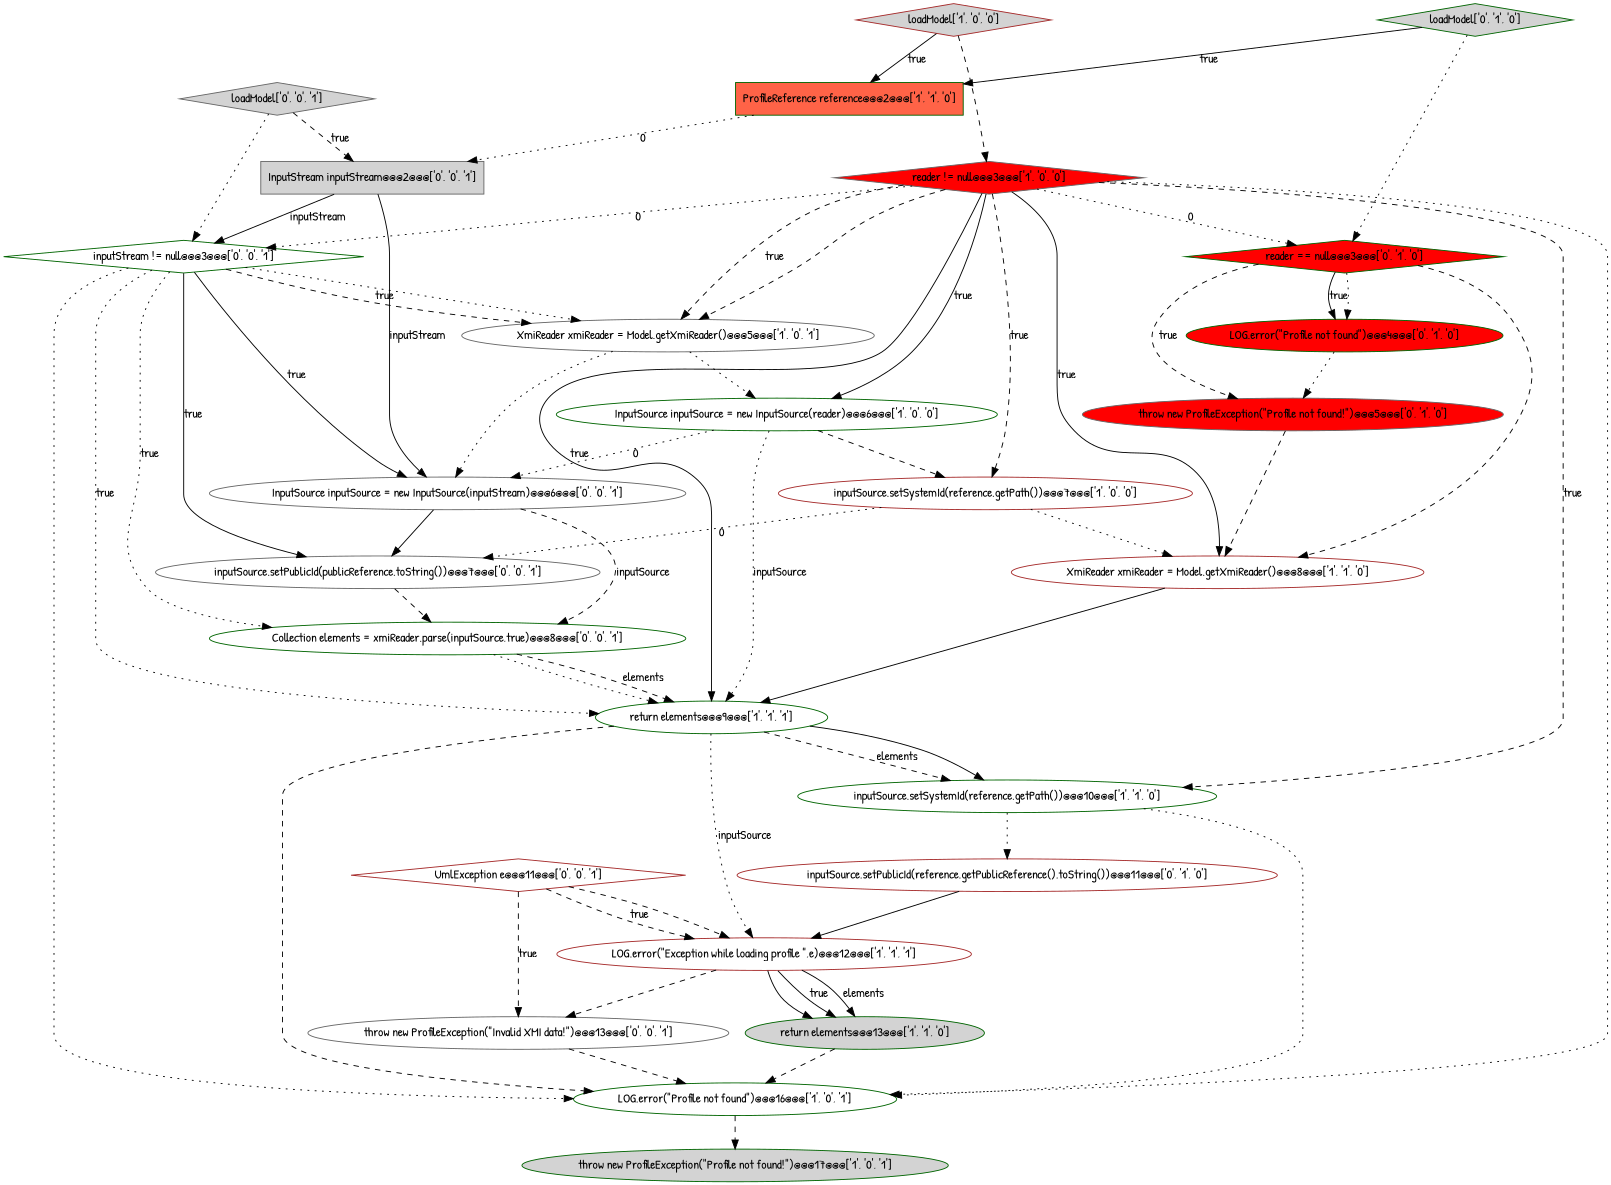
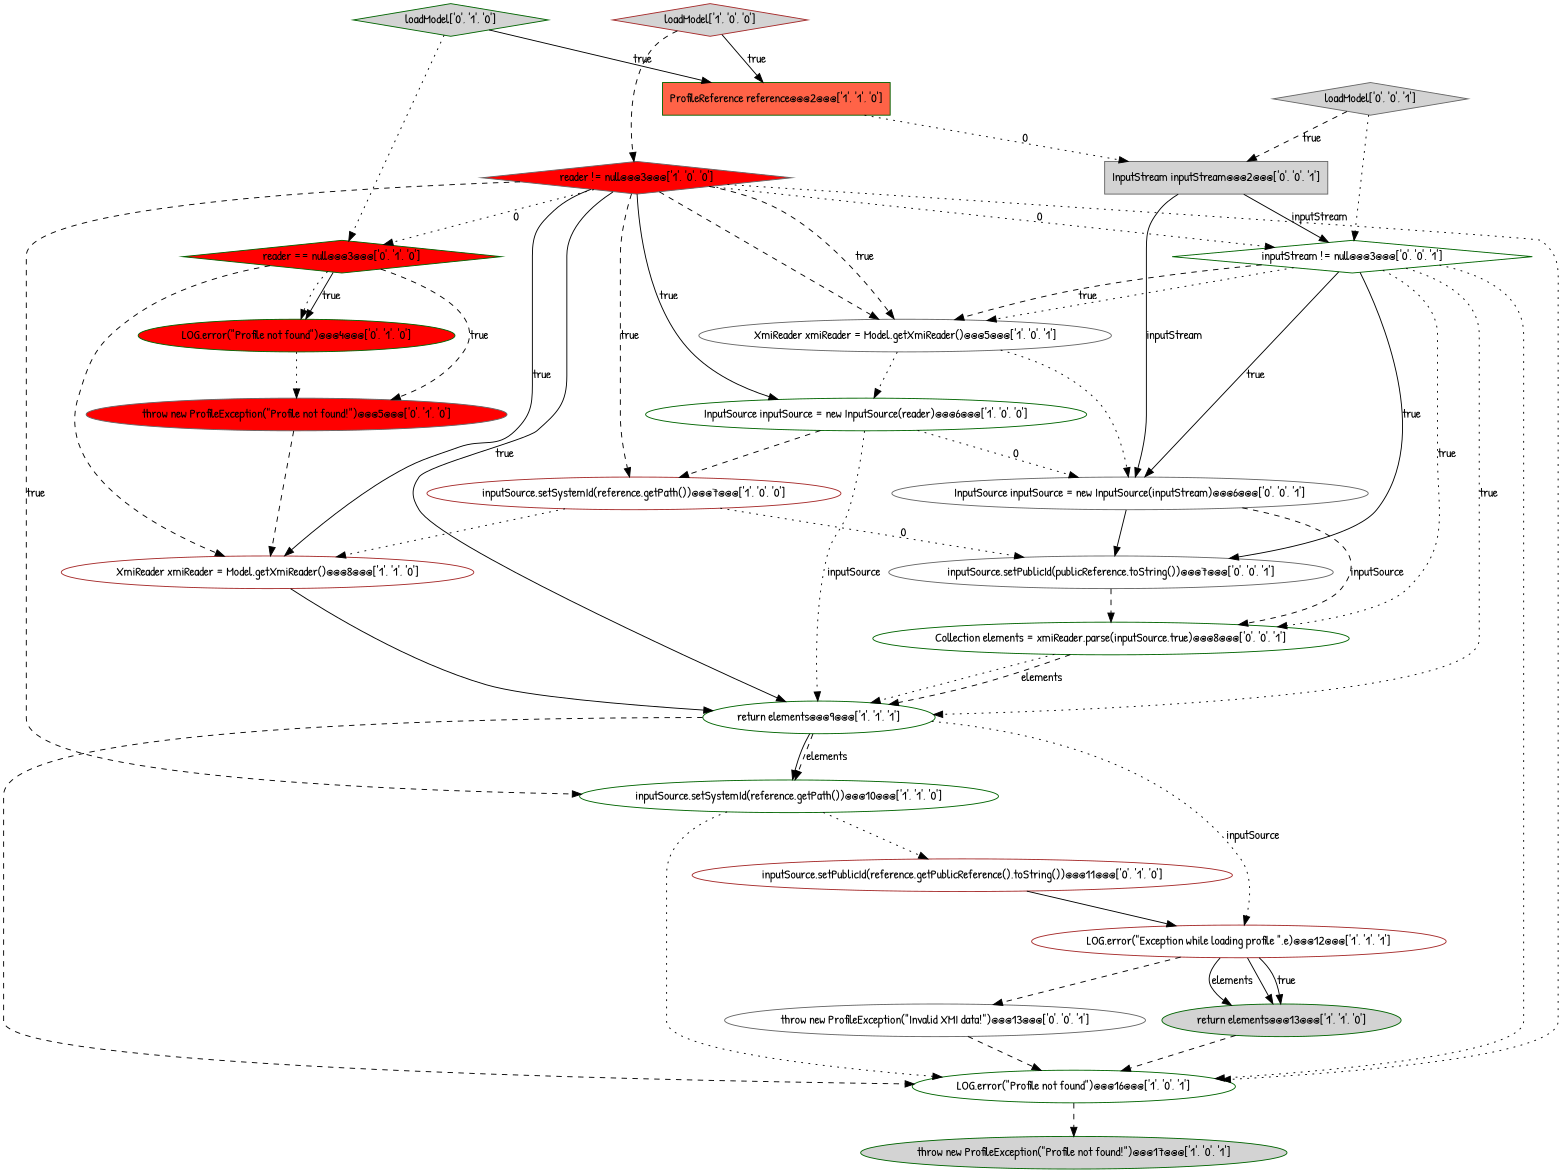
  digraph {
    fontname="Patrick Hand"
    node [color=darkgreen fillcolor=white fontname="Patrick Hand" shape=ellipse style=filled]
    edge [fontname="Patrick Hand" style=dashed]
    n1 [label="LOG.error(\"Profile not found\")@@@16@@@['1', '0', '1']"]
    n2 [fillcolor=lightgray label="throw new ProfileException(\"Profile not found!\")@@@17@@@['1', '0', '1']"]
    n3 [label="inputStream != null@@@3@@@['0', '0', '1']" shape=diamond]
    n4 [label="return elements@@@9@@@['1', '1', '1']"]
    n5 [color=gray40 label="InputSource inputSource = new InputSource(inputStream)@@@6@@@['0', '0', '1']"]
    n6 [label="Collection elements = xmiReader.parse(inputSource,true)@@@8@@@['0', '0', '1']"]
    n7 [color=gray40 label="XmiReader xmiReader = Model.getXmiReader()@@@5@@@['1', '0', '1']"]
    n8 [color=gray40 label="inputSource.setPublicId(publicReference.toString())@@@7@@@['0', '0', '1']"]
    n9 [color=brown label="LOG.error(\"Exception while loading profile \",e)@@@12@@@['1', '1', '1']"]
    n10 [label="inputSource.setSystemId(reference.getPath())@@@10@@@['1', '1', '0']"]
    n11 [label="InputSource inputSource = new InputSource(reader)@@@6@@@['1', '0', '0']"]
-   n12 [color=brown label="UmlException e@@@11@@@['0', '0', '1']" shape=diamond]
    n13 [color=gray40 label="throw new ProfileException(\"Invalid XMI data!\")@@@13@@@['0', '0', '1']"]
    n14 [fillcolor=lightgray label="return elements@@@13@@@['1', '1', '0']"]
    n15 [color=brown label="inputSource.setPublicId(reference.getPublicReference().toString())@@@11@@@['0', '1', '0']"]
    n16 [color=gray40 fillcolor=red label="reader != null@@@3@@@['1', '0', '0']" shape=diamond]
    n17 [fillcolor=red label="reader == null@@@3@@@['0', '1', '0']" shape=diamond]
    n18 [color=brown label="XmiReader xmiReader = Model.getXmiReader()@@@8@@@['1', '1', '0']"]
    n19 [color=brown label="inputSource.setSystemId(reference.getPath())@@@7@@@['1', '0', '0']"]
    n20 [fillcolor=red label="LOG.error(\"Profile not found\")@@@4@@@['0', '1', '0']"]
    n21 [color=gray40 fillcolor=red label="throw new ProfileException(\"Profile not found!\")@@@5@@@['0', '1', '0']"]
    n22 [fillcolor=lightgray label="loadModel['0', '1', '0']" shape=diamond]
    n23 [fillcolor=tomato label="ProfileReference reference@@@2@@@['1', '1', '0']" shape=box]
    n24 [color=gray40 fillcolor=lightgray label="InputStream inputStream@@@2@@@['0', '0', '1']" shape=box]
    n25 [color=gray40 fillcolor=lightgray label="loadModel['0', '0', '1']" shape=diamond]
    n26 [color=brown fillcolor=lightgray label="loadModel['1', '0', '0']" shape=diamond]
    n1 -> n2
    n3 -> n1 [style=dotted]
    n3 -> n4 [label=true style=dotted]
    n3 -> n5 [label=true style=solid]
    n3 -> n6 [label=true style=dotted]
    n3 -> n7 [style=dotted]
    n3 -> n7 [label=true]
    n3 -> n8 [label=true style=solid]
    n4 -> n1
    n4 -> n9 [label=inputSource style=dotted]
    n4 -> n10 [label=elements]
    n4 -> n10 [style=solid]
    n5 -> n6 [label=inputSource]
    n5 -> n8 [style=solid]
    n6 -> n4 [style=dotted]
    n6 -> n4 [label=elements]
    n7 -> n5 [style=dotted]
    n7 -> n11 [style=dotted]
    n8 -> n6
    n9 -> n13
    n9 -> n14 [style=solid]
    n9 -> n14 [label=true style=solid]
    n9 -> n14 [label=elements style=solid]
    n10 -> n1 [style=dotted]
    n10 -> n15 [style=dotted]
    n11 -> n4 [label=inputSource style=dotted]
    n11 -> n5 [label=0 style=dotted]
    n11 -> n19
-   n12 -> n9 [label=true]
-   n12 -> n9
-   n12 -> n13 [label=true]
    n13 -> n1
    n14 -> n1
    n15 -> n9 [style=solid]
    n16 -> n1 [style=dotted]
    n16 -> n3 [label=0 style=dotted]
    n16 -> n4 [label=true style=solid]
    n16 -> n7 [label=true]
    n16 -> n7
    n16 -> n10 [label=true]
    n16 -> n11 [label=true style=solid]
    n16 -> n17 [label=0 style=dotted]
    n16 -> n18 [label=true style=solid]
    n16 -> n19 [label=true]
    n17 -> n18
    n17 -> n20 [label=true style=solid]
    n17 -> n20 [style=dotted]
    n17 -> n21 [label=true]
    n18 -> n4 [style=solid]
    n19 -> n8 [label=0 style=dotted]
    n19 -> n18 [style=dotted]
    n20 -> n21 [style=dotted]
    n21 -> n18
    n22 -> n17 [style=dotted]
    n22 -> n23 [label=true style=solid]
    n23 -> n24 [label=0 style=dotted]
    n24 -> n3 [label=inputStream style=solid]
    n24 -> n5 [label=inputStream style=solid]
    n25 -> n3 [style=dotted]
    n25 -> n24 [label=true]
    n26 -> n16
    n26 -> n23 [label=true style=solid]
  }
